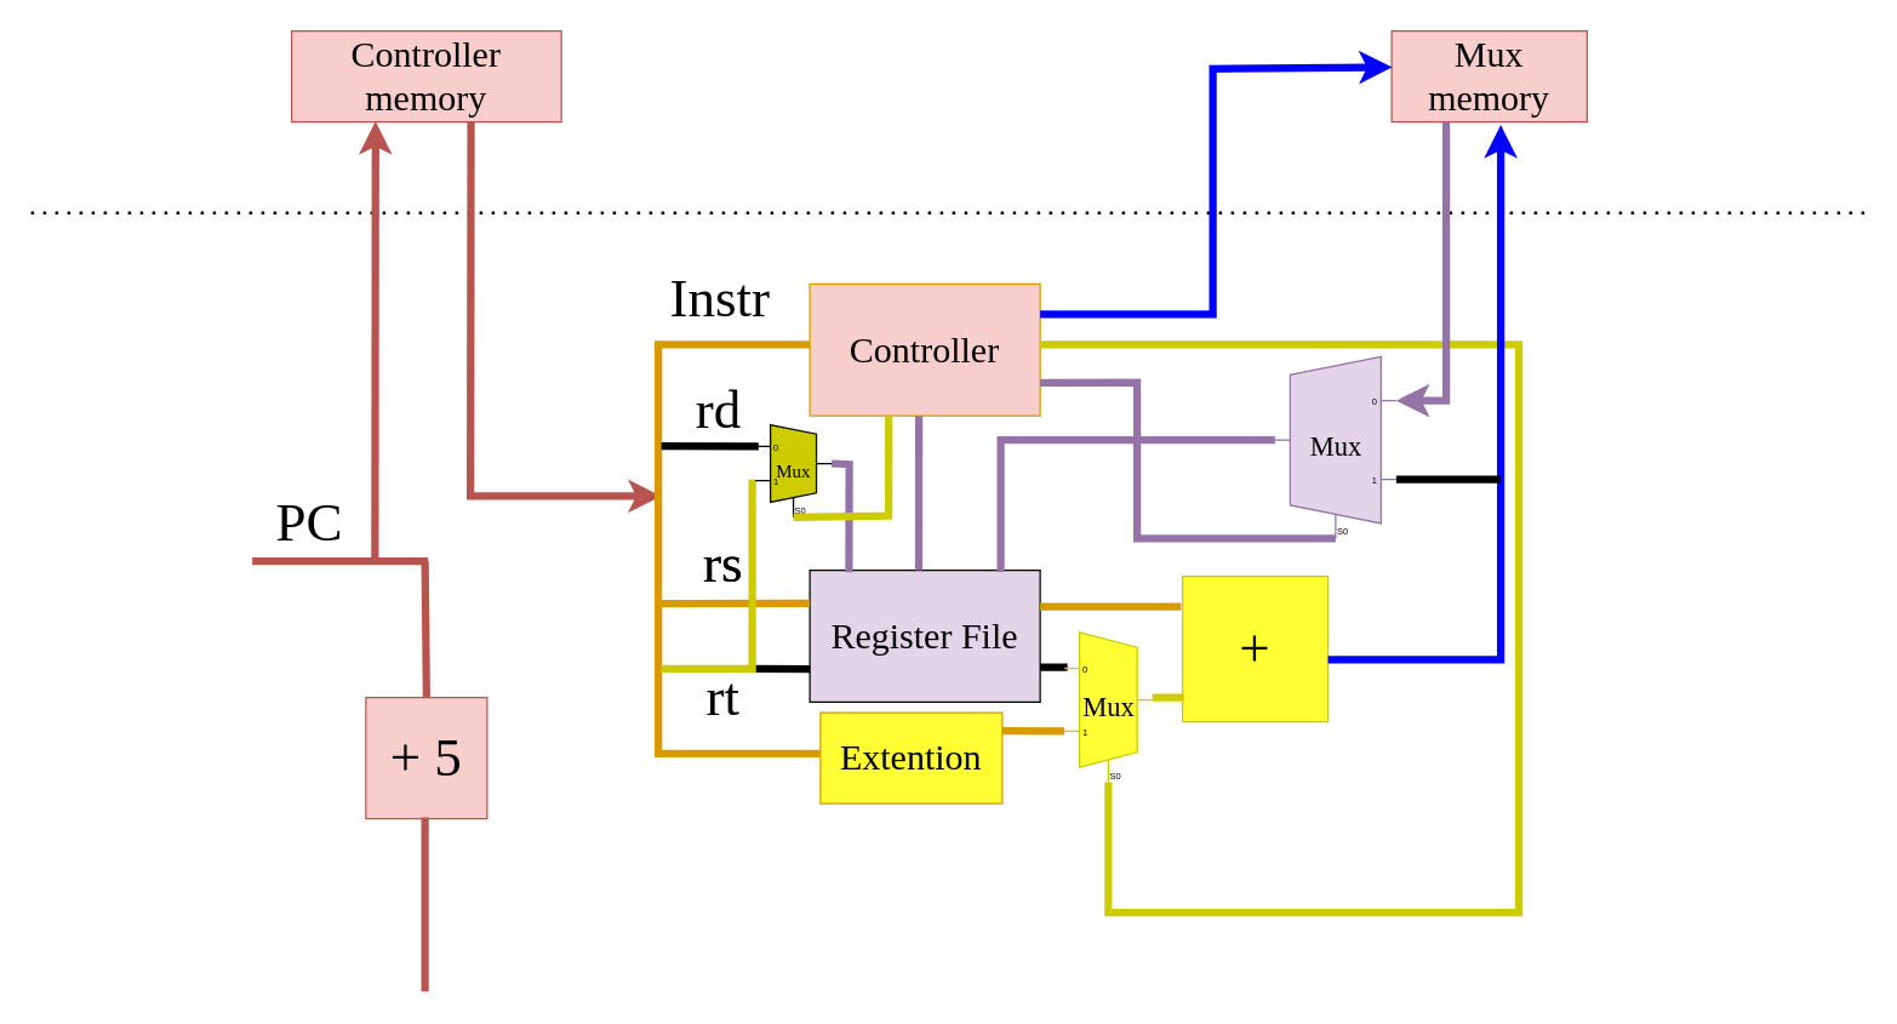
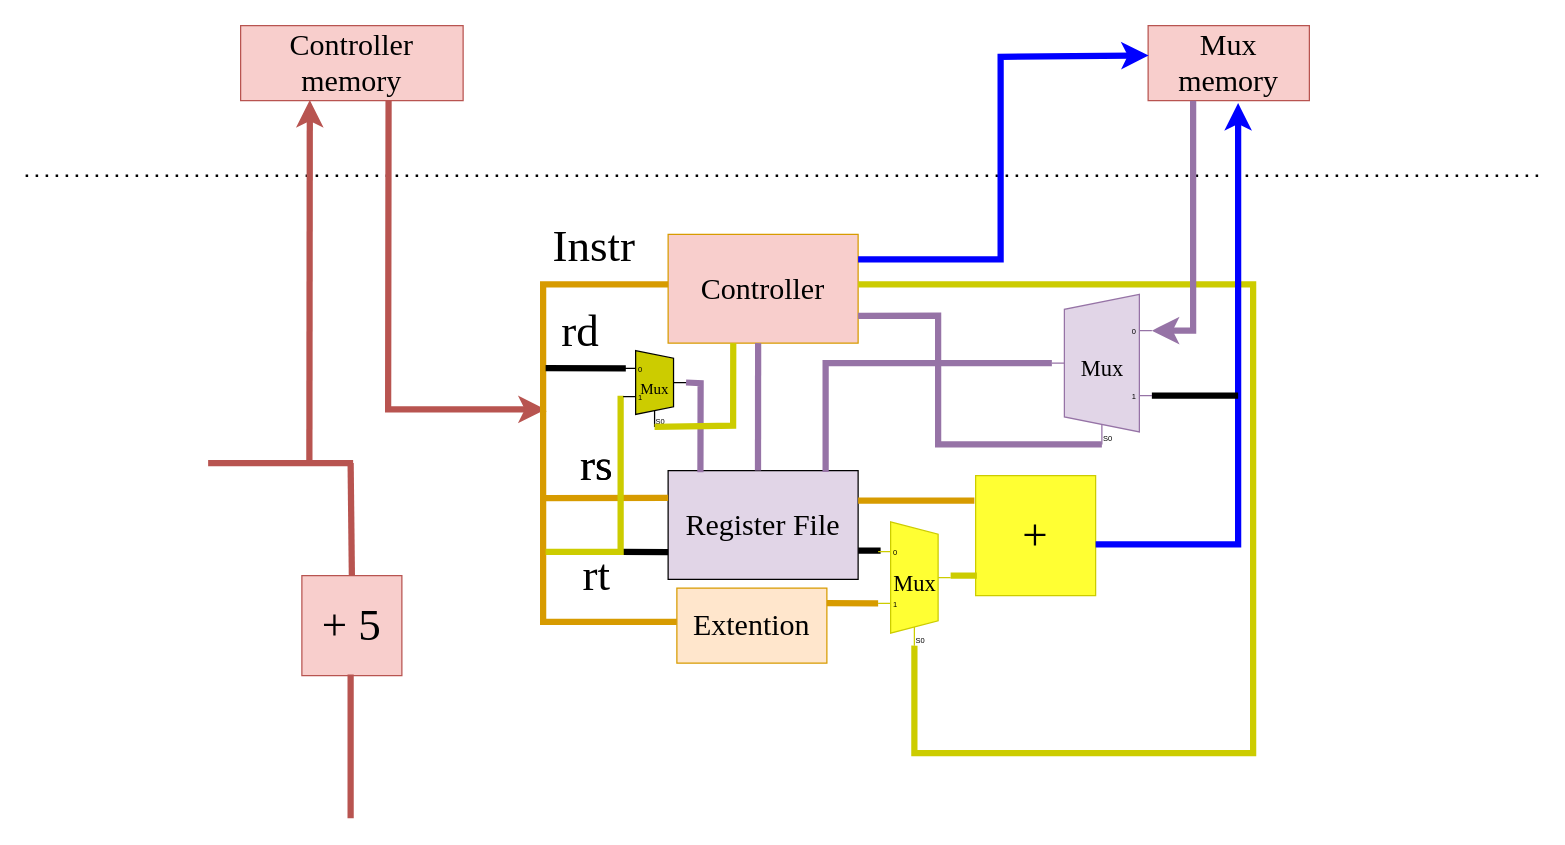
  <mxCell id="0" />
  <mxCell id="1" parent="0" />
  <mxCell id="2" value="&lt;font style=&quot;font-size: 24px&quot; face=&quot;Ubuntu Mono&quot;&gt;Controller memory&lt;/font&gt;" style="rounded=0;whiteSpace=wrap;html=1;fillColor=#f8cecc;strokeColor=#b85450;" parent="1" vertex="1"><mxGeometry x="192" y="20" width="178" height="60" as="geometry" /></mxCell>
  <mxCell id="3" value="" style="endArrow=none;dashed=1;html=1;dashPattern=1 3;strokeWidth=2;" parent="1" edge="1"><mxGeometry width="50" height="50" relative="1" as="geometry"><mxPoint x="20" y="140" as="sourcePoint" /><mxPoint x="1230" y="140" as="targetPoint" /></mxGeometry></mxCell>
  <mxCell id="4" value="" style="endArrow=classic;html=1;entryX=0.311;entryY=0.993;entryDx=0;entryDy=0;entryPerimeter=0;strokeWidth=5;endFill=1;fillColor=#f8cecc;strokeColor=#b85450;" parent="1" target="2" edge="1"><mxGeometry width="50" height="50" relative="1" as="geometry"><mxPoint x="247" y="370" as="sourcePoint" /><mxPoint x="430" y="280" as="targetPoint" /></mxGeometry></mxCell>
  <mxCell id="5" value="" style="endArrow=none;html=1;entryX=0.311;entryY=0.993;entryDx=0;entryDy=0;entryPerimeter=0;strokeWidth=5;startArrow=classic;startFill=1;rounded=0;fillColor=#f8cecc;strokeColor=#b85450;" parent="1" edge="1"><mxGeometry width="50" height="50" relative="1" as="geometry"><mxPoint x="436" y="327" as="sourcePoint" /><mxPoint x="310.358" y="80" as="targetPoint" /><Array as="points"><mxPoint x="310" y="327" /></Array></mxGeometry></mxCell>
  <mxCell id="6" value="" style="endArrow=none;html=1;strokeWidth=5;fillColor=#f8cecc;strokeColor=#b85450;" parent="1" edge="1"><mxGeometry width="50" height="50" relative="1" as="geometry"><mxPoint x="166" y="370" as="sourcePoint" /><mxPoint x="282" y="370" as="targetPoint" /></mxGeometry></mxCell>
  <mxCell id="7" value="&lt;font style=&quot;font-size: 24px&quot; face=&quot;Ubuntu Mono&quot;&gt;Register File&lt;/font&gt;" style="rounded=0;whiteSpace=wrap;html=1;fillColor=#e1d5e7;" parent="1" vertex="1"><mxGeometry x="534" y="376" width="152" height="87" as="geometry" /></mxCell>
  <mxCell id="8" value="&lt;font style=&quot;font-size: 36px&quot; face=&quot;Ubuntu Mono&quot;&gt;+ 5&lt;/font&gt;" style="whiteSpace=wrap;html=1;aspect=fixed;fillColor=#f8cecc;strokeColor=#b85450;" parent="1" vertex="1"><mxGeometry x="241" y="460" width="80" height="80" as="geometry" /></mxCell>
  <mxCell id="9" value="" style="endArrow=none;html=1;strokeWidth=5;exitX=0.5;exitY=0;exitDx=0;exitDy=0;fillColor=#f8cecc;strokeColor=#b85450;" parent="1" source="8" edge="1"><mxGeometry width="50" height="50" relative="1" as="geometry"><mxPoint x="510" y="440" as="sourcePoint" /><mxPoint x="280" y="370" as="targetPoint" /></mxGeometry></mxCell>
  <mxCell id="10" value="" style="endArrow=none;html=1;strokeWidth=5;fillColor=#f8cecc;strokeColor=#b85450;" parent="1" edge="1"><mxGeometry width="50" height="50" relative="1" as="geometry"><mxPoint x="280" y="654" as="sourcePoint" /><mxPoint x="280" y="539" as="targetPoint" /></mxGeometry></mxCell>
- <mxCell id="11" value="&lt;font style=&quot;font-size: 36px&quot; face=&quot;Ubuntu Mono&quot;&gt;PC&lt;/font&gt;" style="text;html=1;strokeColor=none;fillColor=none;align=center;verticalAlign=middle;whiteSpace=wrap;rounded=0;" parent="1" vertex="1"><mxGeometry x="184" y="335" width="40" height="20" as="geometry" /></mxCell>
  <mxCell id="12" value="&lt;font style=&quot;font-size: 36px&quot; face=&quot;Ubuntu Mono&quot;&gt;Instr&lt;/font&gt;" style="text;html=1;strokeColor=none;fillColor=none;align=center;verticalAlign=middle;whiteSpace=wrap;rounded=0;" parent="1" vertex="1"><mxGeometry x="455" y="187" width="40" height="20" as="geometry" /></mxCell>
  <mxCell id="13" value="&lt;font style=&quot;font-size: 24px&quot; face=&quot;Ubuntu Mono&quot;&gt;Controller&lt;/font&gt;" style="rounded=0;whiteSpace=wrap;html=1;fillColor=#f8cecc;strokeColor=#d79b00;" parent="1" vertex="1"><mxGeometry x="534" y="187" width="152" height="87" as="geometry" /></mxCell>
  <mxCell id="14" value="" style="endArrow=none;html=1;strokeWidth=5;rounded=0;fillColor=#ffe6cc;strokeColor=#d79b00;" parent="1" edge="1"><mxGeometry width="50" height="50" relative="1" as="geometry"><mxPoint x="434" y="329" as="sourcePoint" /><mxPoint x="534" y="227" as="targetPoint" /><Array as="points"><mxPoint x="434" y="227" /></Array></mxGeometry></mxCell>
  <mxCell id="15" value="" style="endArrow=none;html=1;strokeWidth=5;rounded=0;entryX=0;entryY=0.25;entryDx=0;entryDy=0;fillColor=#ffe6cc;strokeColor=#d79b00;" parent="1" target="7" edge="1"><mxGeometry width="50" height="50" relative="1" as="geometry"><mxPoint x="434" y="328" as="sourcePoint" /><mxPoint x="455" y="376" as="targetPoint" /><Array as="points"><mxPoint x="434" y="398" /></Array></mxGeometry></mxCell>
  <mxCell id="16" value="" style="endArrow=none;html=1;strokeWidth=5;fillColor=#ffe6cc;strokeColor=#d79b00;" parent="1" edge="1"><mxGeometry width="50" height="50" relative="1" as="geometry"><mxPoint x="686" y="400" as="sourcePoint" /><mxPoint x="779" y="400" as="targetPoint" /></mxGeometry></mxCell>
  <mxCell id="17" value="" style="endArrow=none;html=1;strokeWidth=5;fillColor=#ffe6cc;" parent="1" edge="1"><mxGeometry width="50" height="50" relative="1" as="geometry"><mxPoint x="686" y="440" as="sourcePoint" /><mxPoint x="704" y="440" as="targetPoint" /></mxGeometry></mxCell>
  <mxCell id="18" value="&lt;font face=&quot;Ubuntu Mono&quot; style=&quot;font-size: 36px&quot;&gt;+&lt;/font&gt;" style="whiteSpace=wrap;html=1;aspect=fixed;fillColor=#FFFF33;strokeColor=#CCCC00;" parent="1" vertex="1"><mxGeometry x="780" y="380" width="96" height="96" as="geometry" /></mxCell>
  <mxCell id="19" value="" style="endArrow=none;html=1;strokeWidth=5;exitX=0.473;exitY=-0.002;exitDx=0;exitDy=0;exitPerimeter=0;fillColor=#e1d5e7;strokeColor=#9673a6;" parent="1" source="7" edge="1"><mxGeometry width="50" height="50" relative="1" as="geometry"><mxPoint x="606" y="370" as="sourcePoint" /><mxPoint x="606" y="274" as="targetPoint" /></mxGeometry></mxCell>
  <mxCell id="20" value="&lt;font style=&quot;font-size: 36px&quot; face=&quot;Ubuntu Mono&quot;&gt;rs&lt;/font&gt;" style="text;html=1;strokeColor=none;fillColor=none;align=center;verticalAlign=middle;whiteSpace=wrap;rounded=0;" parent="1" vertex="1"><mxGeometry x="457" y="362" width="40" height="20" as="geometry" /></mxCell>
  <mxCell id="21" value="&lt;font style=&quot;font-size: 18px&quot; face=&quot;Ubuntu Mono&quot;&gt;Mux&lt;/font&gt;" style="shadow=0;dashed=0;align=center;html=1;strokeWidth=1;shape=mxgraph.electrical.abstract.mux2;fillColor=#FFFF33;strokeColor=#CCCC00;" parent="1" vertex="1"><mxGeometry x="702" y="417" width="58" height="99" as="geometry" /></mxCell>
  <mxCell id="22" value="" style="endArrow=none;html=1;strokeWidth=5;rounded=0;fillColor=#ffe6cc;strokeColor=#d79b00;" parent="1" edge="1"><mxGeometry width="50" height="50" relative="1" as="geometry"><mxPoint x="434" y="397" as="sourcePoint" /><mxPoint x="541" y="497" as="targetPoint" /><Array as="points"><mxPoint x="434" y="497" /></Array></mxGeometry></mxCell>
  <mxCell id="23" value="" style="endArrow=none;html=1;strokeWidth=5;fillColor=#fff2cc;strokeColor=#CCCC00;" parent="1" edge="1"><mxGeometry width="50" height="50" relative="1" as="geometry"><mxPoint x="760" y="460" as="sourcePoint" /><mxPoint x="781" y="460" as="targetPoint" /></mxGeometry></mxCell>
- <mxCell id="24" value="&lt;font style=&quot;font-size: 24px&quot; face=&quot;Ubuntu Mono&quot;&gt;Extention&lt;/font&gt;" style="rounded=0;whiteSpace=wrap;html=1;fillColor=#ffff33;strokeColor=#d79b00;" parent="1" vertex="1"><mxGeometry x="541" y="470" width="120" height="60" as="geometry" /></mxCell>
+ <mxCell id="24" value="&lt;font style=&quot;font-size: 24px&quot; face=&quot;Ubuntu Mono&quot;&gt;Extention&lt;/font&gt;" style="rounded=0;whiteSpace=wrap;html=1;fillColor=#ffe6cc;strokeColor=#d79b00;" parent="1" vertex="1"><mxGeometry x="541" y="470" width="120" height="60" as="geometry" /></mxCell>
  <mxCell id="25" value="" style="endArrow=none;html=1;strokeWidth=5;fillColor=#ffe6cc;strokeColor=#d79b00;entryX=0;entryY=0.629;entryDx=0;entryDy=3;entryPerimeter=0;" parent="1" target="21" edge="1"><mxGeometry width="50" height="50" relative="1" as="geometry"><mxPoint x="661" y="482" as="sourcePoint" /><mxPoint x="679" y="482" as="targetPoint" /></mxGeometry></mxCell>
  <mxCell id="26" value="" style="endArrow=none;html=1;strokeWidth=5;fillColor=#fff2cc;entryX=0.328;entryY=1;entryDx=10;entryDy=0;entryPerimeter=0;rounded=0;strokeColor=#CCCC00;" parent="1" target="21" edge="1"><mxGeometry width="50" height="50" relative="1" as="geometry"><mxPoint x="686" y="227" as="sourcePoint" /><mxPoint x="730" y="602" as="targetPoint" /><Array as="points"><mxPoint x="1002" y="227" /><mxPoint x="1002" y="602" /><mxPoint x="731" y="602" /></Array></mxGeometry></mxCell>
  <mxCell id="27" value="&lt;font style=&quot;font-size: 24px&quot; face=&quot;Ubuntu Mono&quot;&gt;Mux memory&lt;/font&gt;" style="rounded=0;whiteSpace=wrap;html=1;fillColor=#f8cecc;strokeColor=#b85450;" parent="1" vertex="1"><mxGeometry x="918" y="20" width="129" height="60" as="geometry" /></mxCell>
  <mxCell id="28" value="" style="endArrow=classic;html=1;strokeWidth=5;fillColor=#e1d5e7;strokeColor=#0000FF;rounded=0;endFill=1;" parent="1" edge="1"><mxGeometry width="50" height="50" relative="1" as="geometry"><mxPoint x="876" y="435" as="sourcePoint" /><mxPoint x="990" y="82" as="targetPoint" /><Array as="points"><mxPoint x="990" y="435" /></Array></mxGeometry></mxCell>
  <mxCell id="29" value="" style="endArrow=classic;html=1;strokeWidth=5;fillColor=#e1d5e7;strokeColor=#9673a6;rounded=0;endFill=1;entryX=1;entryY=0.217;entryDx=0;entryDy=3;entryPerimeter=0;" parent="1" target="30" edge="1"><mxGeometry width="50" height="50" relative="1" as="geometry"><mxPoint x="954" y="80" as="sourcePoint" /><mxPoint x="954" y="266" as="targetPoint" /><Array as="points"><mxPoint x="954" y="264" /></Array></mxGeometry></mxCell>
  <mxCell id="30" value="&lt;font face=&quot;Ubuntu Mono&quot; style=&quot;font-size: 18px&quot;&gt;Mux&lt;/font&gt;" style="shadow=0;dashed=0;align=center;html=1;strokeWidth=1;shape=mxgraph.electrical.abstract.mux2;operation=demux;fillColor=#e1d5e7;strokeColor=#9673a6;" parent="1" vertex="1"><mxGeometry x="841" y="235" width="80" height="120" as="geometry" /></mxCell>
  <mxCell id="31" value="" style="endArrow=none;html=1;strokeWidth=5;fillColor=#e1d5e7;" parent="1" edge="1"><mxGeometry width="50" height="50" relative="1" as="geometry"><mxPoint x="921" y="316" as="sourcePoint" /><mxPoint x="990" y="316" as="targetPoint" /></mxGeometry></mxCell>
  <mxCell id="32" value="" style="endArrow=none;html=1;strokeWidth=5;fillColor=#e1d5e7;strokeColor=#9673a6;rounded=0;" parent="1" edge="1"><mxGeometry width="50" height="50" relative="1" as="geometry"><mxPoint x="660" y="377" as="sourcePoint" /><mxPoint x="841" y="290" as="targetPoint" /><Array as="points"><mxPoint x="660" y="290" /></Array></mxGeometry></mxCell>
  <mxCell id="33" value="" style="endArrow=classic;html=1;strokeWidth=5;fillColor=#e1d5e7;strokeColor=#0000FF;rounded=0;endFill=1;entryX=0.003;entryY=0.397;entryDx=0;entryDy=0;entryPerimeter=0;" parent="1" target="27" edge="1"><mxGeometry width="50" height="50" relative="1" as="geometry"><mxPoint x="686" y="207" as="sourcePoint" /><mxPoint x="921" y="-25" as="targetPoint" /><Array as="points"><mxPoint x="800" y="207" /><mxPoint x="800" y="45" /></Array></mxGeometry></mxCell>
  <mxCell id="34" value="" style="endArrow=none;html=1;strokeWidth=5;fillColor=#e1d5e7;strokeColor=#9673a6;rounded=0;entryX=1;entryY=0.75;entryDx=0;entryDy=0;exitX=0.375;exitY=1;exitDx=10;exitDy=0;exitPerimeter=0;" parent="1" source="30" target="13" edge="1"><mxGeometry width="50" height="50" relative="1" as="geometry"><mxPoint x="893" y="366" as="sourcePoint" /><mxPoint x="750.1" y="253.17" as="targetPoint" /><Array as="points"><mxPoint x="750" y="355" /><mxPoint x="750" y="252" /></Array></mxGeometry></mxCell>
  <mxCell id="35" value="" style="endArrow=none;html=1;strokeWidth=5;rounded=0;entryX=0;entryY=0.75;entryDx=0;entryDy=0;fillColor=#ffe6cc;" edge="1" parent="1"><mxGeometry width="50" height="50" relative="1" as="geometry"><mxPoint x="496" y="441" as="sourcePoint" /><mxPoint x="534" y="441.25" as="targetPoint" /><Array as="points" /></mxGeometry></mxCell>
  <mxCell id="36" value="" style="endArrow=none;html=1;strokeWidth=5;rounded=0;entryX=0.17;entryY=0.016;entryDx=0;entryDy=0;entryPerimeter=0;fillColor=#e1d5e7;exitX=1;exitY=0.5;exitDx=0;exitDy=-5;exitPerimeter=0;strokeColor=#9673A6;" edge="1" parent="1" source="40"><mxGeometry width="50" height="50" relative="1" as="geometry"><mxPoint x="537" y="297" as="sourcePoint" /><mxPoint x="559.84" y="377.392" as="targetPoint" /><Array as="points"><mxPoint x="560" y="306" /></Array></mxGeometry></mxCell>
  <mxCell id="37" value="&lt;font style=&quot;font-size: 36px&quot; face=&quot;Ubuntu Mono&quot;&gt;rs&lt;/font&gt;" style="text;html=1;strokeColor=none;fillColor=none;align=center;verticalAlign=middle;whiteSpace=wrap;rounded=0;" vertex="1" parent="1"><mxGeometry x="457" y="362" width="40" height="20" as="geometry" /></mxCell>
  <mxCell id="38" value="&lt;font style=&quot;font-size: 36px&quot; face=&quot;Ubuntu Mono&quot;&gt;rt&lt;/font&gt;" style="text;html=1;strokeColor=none;fillColor=none;align=center;verticalAlign=middle;whiteSpace=wrap;rounded=0;" vertex="1" parent="1"><mxGeometry x="457" y="450" width="40" height="20" as="geometry" /></mxCell>
  <mxCell id="39" value="" style="endArrow=none;html=1;strokeWidth=5;fillColor=#6a00ff;rounded=0;strokeColor=#CCCC00;" edge="1" parent="1"><mxGeometry width="50" height="50" relative="1" as="geometry"><mxPoint x="436" y="441" as="sourcePoint" /><mxPoint x="496" y="316" as="targetPoint" /><Array as="points"><mxPoint x="496" y="441" /></Array></mxGeometry></mxCell>
  <mxCell id="40" value="&lt;font face=&quot;Ubuntu Mono&quot;&gt;Mux&lt;/font&gt;" style="shadow=0;dashed=0;align=center;html=1;strokeWidth=1;shape=mxgraph.electrical.abstract.mux2;fillColor=#CCCC00;" vertex="1" parent="1"><mxGeometry x="498" y="280" width="50.33" height="61" as="geometry" /></mxCell>
  <mxCell id="41" value="" style="endArrow=none;html=1;strokeWidth=5;fillColor=#ffe6cc;entryX=0.043;entryY=0.233;entryDx=0;entryDy=0;entryPerimeter=0;" edge="1" parent="1" target="40"><mxGeometry width="50" height="50" relative="1" as="geometry"><mxPoint x="436" y="294" as="sourcePoint" /><mxPoint x="497" y="294" as="targetPoint" /></mxGeometry></mxCell>
- <mxCell id="42" value="&lt;font style=&quot;font-size: 36px&quot; face=&quot;Ubuntu Mono&quot;&gt;rd&lt;/font&gt;" style="text;html=1;strokeColor=none;fillColor=none;align=center;verticalAlign=middle;whiteSpace=wrap;rounded=0;" vertex="1" parent="1"><mxGeometry x="454" y="260" width="40" height="20" as="geometry" /></mxCell>
+ <mxCell id="42" value="&lt;font style=&quot;font-size: 36px&quot; face=&quot;Ubuntu Mono&quot;&gt;rd&lt;/font&gt;" style="text;html=1;strokeColor=none;fillColor=none;align=center;verticalAlign=middle;whiteSpace=wrap;rounded=0;" vertex="1" parent="1"><mxGeometry x="444" y="255" width="40" height="20" as="geometry" /></mxCell>
  <mxCell id="43" value="" style="endArrow=none;html=1;strokeWidth=5;exitX=0.301;exitY=1;exitDx=10;exitDy=0;exitPerimeter=0;fillColor=#e1d5e7;rounded=0;strokeColor=#CCCC00;" edge="1" parent="1" source="40"><mxGeometry width="50" height="50" relative="1" as="geometry"><mxPoint x="585.996" y="375.826" as="sourcePoint" /><mxPoint x="586.1" y="274" as="targetPoint" /><Array as="points"><mxPoint x="586" y="340" /></Array></mxGeometry></mxCell>
